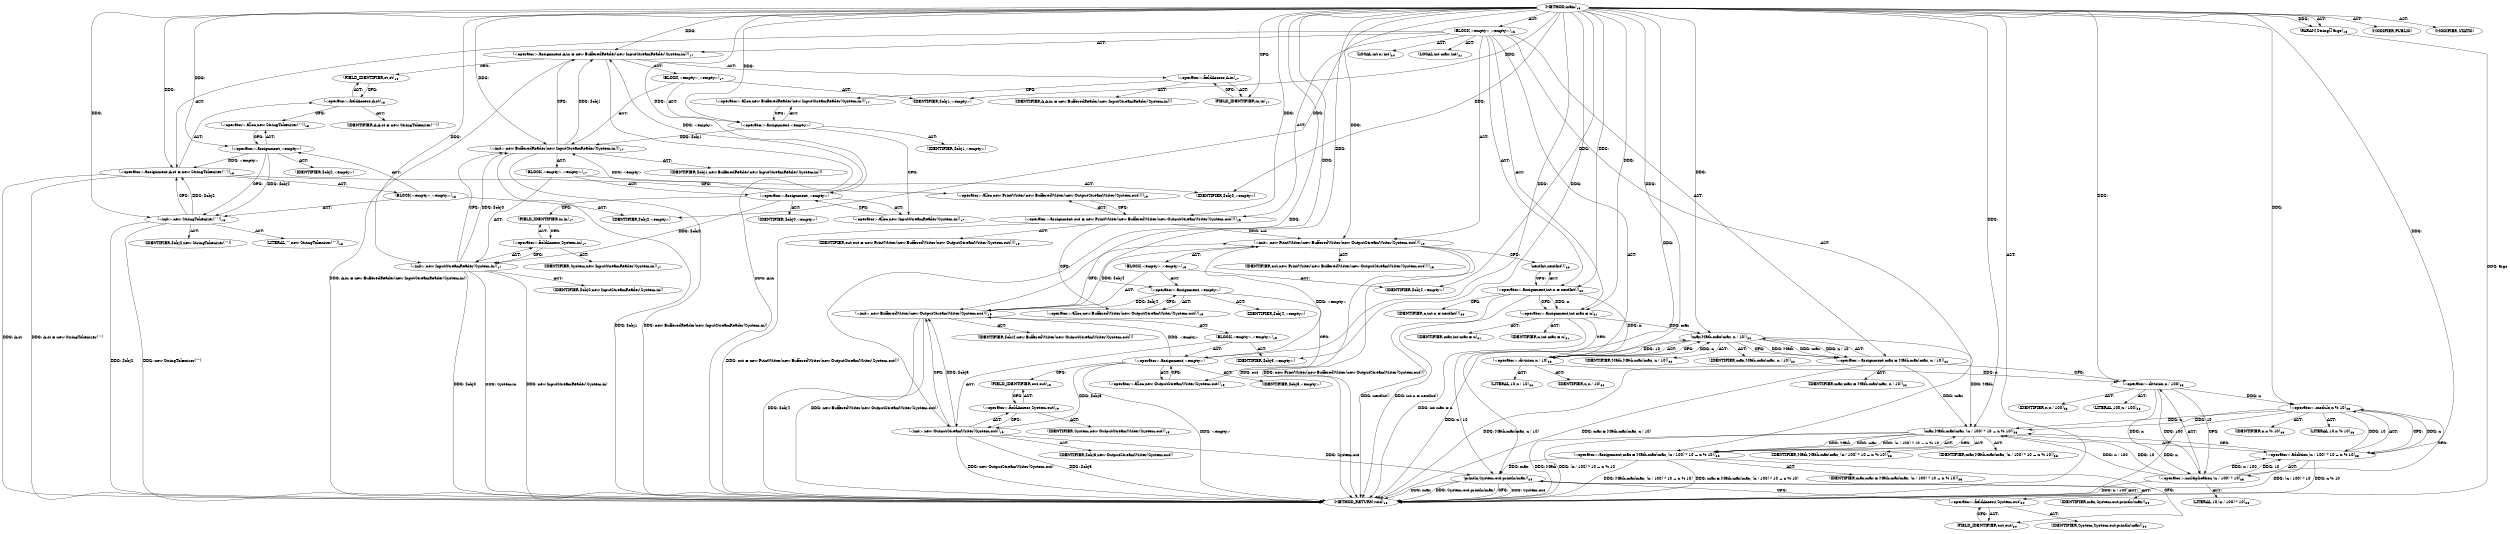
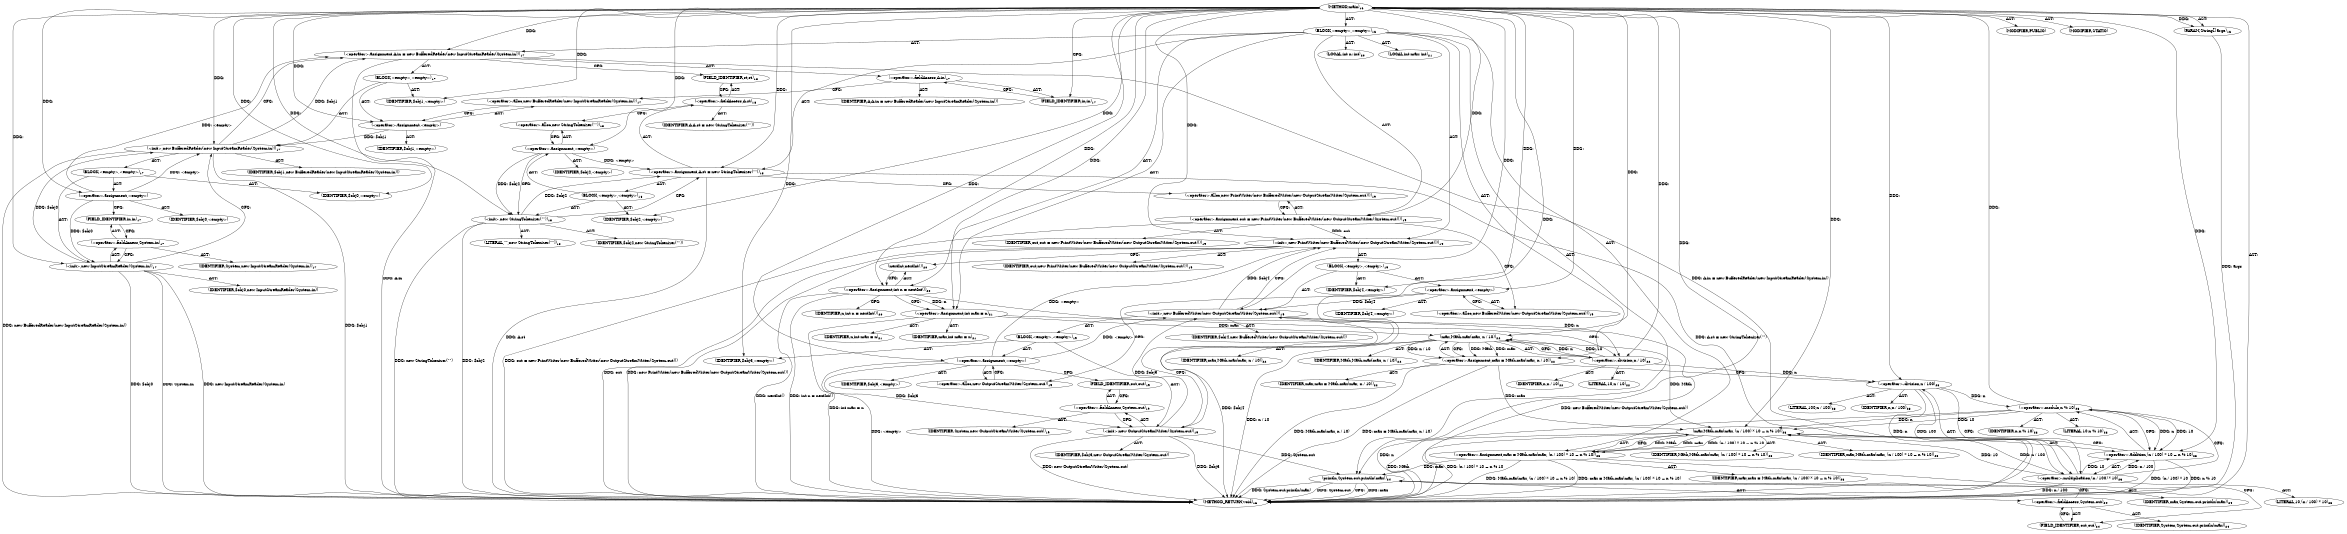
  digraph {
    n1 [label=<(METHOD,main)<SUB>16</SUB>>]
    n2 [label=<(PARAM,String[] args)<SUB>16</SUB>>]
    n3 [label=<(BLOCK,&lt;empty&gt;,&lt;empty&gt;)<SUB>16</SUB>>]
    n4 [label=<(&lt;operator&gt;.assignment,A.in = new BufferedReader(new InputStreamReader(System.in)))<SUB>17</SUB>>]
    n5 [label=<(FIELD_IDENTIFIER,in,in)<SUB>17</SUB>>]
    n6 [label=<(&lt;operator&gt;.assignment,&lt;empty&gt;)>]
    n7 [label=<(&lt;init&gt;,new BufferedReader(new InputStreamReader(System.in)))<SUB>17</SUB>>]
    n8 [label=<(&lt;operator&gt;.assignment,&lt;empty&gt;)>]
    n9 [label=<(&lt;init&gt;,new InputStreamReader(System.in))<SUB>17</SUB>>]
    n10 [label=<(IDENTIFIER,$obj0,&lt;empty&gt;)>]
    n11 [label=<(IDENTIFIER,$obj1,&lt;empty&gt;)>]
    n12 [label=<(&lt;operator&gt;.assignment,A.st = new StringTokenizer(&quot;&quot;))<SUB>18</SUB>>]
    n13 [label=<(&lt;operator&gt;.assignment,&lt;empty&gt;)>]
    n14 [label=<(&lt;init&gt;,new StringTokenizer(&quot;&quot;))<SUB>18</SUB>>]
    n15 [label=<(IDENTIFIER,$obj2,&lt;empty&gt;)>]
    n16 [label=<(&lt;operator&gt;.assignment,out = new PrintWriter(new BufferedWriter(new OutputStreamWriter(System.out))))<SUB>19</SUB>>]
    n17 [label=<(&lt;init&gt;,new PrintWriter(new BufferedWriter(new OutputStreamWriter(System.out))))<SUB>19</SUB>>]
    n18 [label=<(&lt;operator&gt;.assignment,&lt;empty&gt;)>]
    n19 [label=<(&lt;init&gt;,new BufferedWriter(new OutputStreamWriter(System.out)))<SUB>19</SUB>>]
    n20 [label=<(&lt;operator&gt;.assignment,&lt;empty&gt;)>]
    n21 [label=<(&lt;init&gt;,new OutputStreamWriter(System.out))<SUB>19</SUB>>]
    n22 [label=<(IDENTIFIER,$obj3,&lt;empty&gt;)>]
    n23 [label=<(IDENTIFIER,$obj4,&lt;empty&gt;)>]
    n24 [label=<(&lt;operator&gt;.assignment,int n = nextInt())<SUB>20</SUB>>]
    n25 [label=<(&lt;operator&gt;.assignment,int max = n)<SUB>21</SUB>>]
    n26 [label=<(max,Math.max(max, n / 10))<SUB>22</SUB>>]
    n27 [label=<(&lt;operator&gt;.division,n / 10)<SUB>22</SUB>>]
    n28 [label=<(max,Math.max(max, (n / 100) * 10 + n % 10))<SUB>23</SUB>>]
    n29 [label=<(&lt;operator&gt;.division,n / 100)<SUB>23</SUB>>]
    n30 [label=<(&lt;operator&gt;.modulo,n % 10)<SUB>23</SUB>>]
    n31 [label=<(println,System.out.println(max))<SUB>24</SUB>>]
    n32 [label=<(MODIFIER,PUBLIC)>]
    n33 [label=<(MODIFIER,STATIC)>]
    n34 [label=<(METHOD_RETURN,void)<SUB>16</SUB>>]
    n35 [label=<(&lt;operator&gt;.addition,(n / 100) * 10 + n % 10)<SUB>23</SUB>>]
    n36 [label=<(LOCAL,int n: int)<SUB>20</SUB>>]
    n37 [label=<(LOCAL,int max: int)<SUB>21</SUB>>]
    n38 [label=<(&lt;operator&gt;.assignment,max = Math.max(max, n / 10))<SUB>22</SUB>>]
    n39 [label=<(&lt;operator&gt;.assignment,max = Math.max(max, (n / 100) * 10 + n % 10))<SUB>23</SUB>>]
    n40 [label=<(&lt;operator&gt;.fieldAccess,A.in)<SUB>17</SUB>>]
    n41 [label=<(BLOCK,&lt;empty&gt;,&lt;empty&gt;)<SUB>17</SUB>>]
    n42 [label=<(FIELD_IDENTIFIER,st,st)<SUB>18</SUB>>]
    n43 [label=<(&lt;operator&gt;.alloc,new BufferedReader(new InputStreamReader(System.in)))<SUB>17</SUB>>]
    n44 [label=<(IDENTIFIER,$obj1,&lt;empty&gt;)>]
-   n45 [label=<(&lt;operator&gt;.alloc,new InputStreamReader(System.in))<SUB>17</SUB>>]
    n46 [label=<(IDENTIFIER,$obj1,new BufferedReader(new InputStreamReader(System.in)))>]
    n47 [label=<(BLOCK,&lt;empty&gt;,&lt;empty&gt;)<SUB>17</SUB>>]
    n48 [label=<(IDENTIFIER,$obj0,&lt;empty&gt;)>]
    n49 [label=<(FIELD_IDENTIFIER,in,in)<SUB>17</SUB>>]
    n50 [label=<(IDENTIFIER,$obj0,new InputStreamReader(System.in))>]
    n51 [label=<(&lt;operator&gt;.fieldAccess,System.in)<SUB>17</SUB>>]
    n52 [label=<(&lt;operator&gt;.fieldAccess,A.st)<SUB>18</SUB>>]
    n53 [label=<(BLOCK,&lt;empty&gt;,&lt;empty&gt;)<SUB>18</SUB>>]
    n54 [label=<(&lt;operator&gt;.alloc,new PrintWriter(new BufferedWriter(new OutputStreamWriter(System.out))))<SUB>19</SUB>>]
    n55 [label=<(&lt;operator&gt;.alloc,new StringTokenizer(&quot;&quot;))<SUB>18</SUB>>]
    n56 [label=<(IDENTIFIER,$obj2,&lt;empty&gt;)>]
    n57 [label=<(IDENTIFIER,$obj2,new StringTokenizer(&quot;&quot;))>]
    n58 [label=<(LITERAL,&quot;&quot;,new StringTokenizer(&quot;&quot;))<SUB>18</SUB>>]
    n59 [label=<(IDENTIFIER,out,out = new PrintWriter(new BufferedWriter(new OutputStreamWriter(System.out))))<SUB>19</SUB>>]
    n60 [label=<(&lt;operator&gt;.alloc,new BufferedWriter(new OutputStreamWriter(System.out)))<SUB>19</SUB>>]
    n61 [label=<(IDENTIFIER,out,new PrintWriter(new BufferedWriter(new OutputStreamWriter(System.out))))<SUB>19</SUB>>]
    n62 [label=<(BLOCK,&lt;empty&gt;,&lt;empty&gt;)<SUB>19</SUB>>]
    n63 [label=<(nextInt,nextInt())<SUB>20</SUB>>]
    n64 [label=<(IDENTIFIER,$obj4,&lt;empty&gt;)>]
    n65 [label=<(&lt;operator&gt;.alloc,new OutputStreamWriter(System.out))<SUB>19</SUB>>]
    n66 [label=<(IDENTIFIER,$obj4,new BufferedWriter(new OutputStreamWriter(System.out)))>]
    n67 [label=<(BLOCK,&lt;empty&gt;,&lt;empty&gt;)<SUB>19</SUB>>]
    n68 [label=<(IDENTIFIER,$obj3,&lt;empty&gt;)>]
    n69 [label=<(FIELD_IDENTIFIER,out,out)<SUB>19</SUB>>]
    n70 [label=<(IDENTIFIER,$obj3,new OutputStreamWriter(System.out))>]
    n71 [label=<(&lt;operator&gt;.fieldAccess,System.out)<SUB>19</SUB>>]
    n72 [label=<(IDENTIFIER,n,int n = nextInt())<SUB>20</SUB>>]
    n73 [label=<(IDENTIFIER,max,int max = n)<SUB>21</SUB>>]
    n74 [label=<(IDENTIFIER,n,int max = n)<SUB>21</SUB>>]
    n75 [label=<(IDENTIFIER,Math,Math.max(max, n / 10))<SUB>22</SUB>>]
    n76 [label=<(IDENTIFIER,max,Math.max(max, n / 10))<SUB>22</SUB>>]
    n77 [label=<(IDENTIFIER,n,n / 10)<SUB>22</SUB>>]
    n78 [label=<(LITERAL,10,n / 10)<SUB>22</SUB>>]
    n79 [label=<(IDENTIFIER,Math,Math.max(max, (n / 100) * 10 + n % 10))<SUB>23</SUB>>]
    n80 [label=<(IDENTIFIER,max,Math.max(max, (n / 100) * 10 + n % 10))<SUB>23</SUB>>]
    n81 [label=<(&lt;operator&gt;.multiplication,(n / 100) * 10)<SUB>23</SUB>>]
    n82 [label=<(LITERAL,10,(n / 100) * 10)<SUB>23</SUB>>]
    n83 [label=<(IDENTIFIER,n,n / 100)<SUB>23</SUB>>]
    n84 [label=<(LITERAL,100,n / 100)<SUB>23</SUB>>]
    n85 [label=<(IDENTIFIER,n,n % 10)<SUB>23</SUB>>]
    n86 [label=<(LITERAL,10,n % 10)<SUB>23</SUB>>]
    n87 [label=<(&lt;operator&gt;.fieldAccess,System.out)<SUB>24</SUB>>]
    n88 [label=<(IDENTIFIER,max,System.out.println(max))<SUB>24</SUB>>]
    n89 [label=<(IDENTIFIER,max,max = Math.max(max, n / 10))<SUB>22</SUB>>]
    n90 [label=<(IDENTIFIER,max,max = Math.max(max, (n / 100) * 10 + n % 10))<SUB>23</SUB>>]
    n91 [label=<(FIELD_IDENTIFIER,out,out)<SUB>24</SUB>>]
    n92 [label=<(IDENTIFIER,A,A.in = new BufferedReader(new InputStreamReader(System.in)))>]
    n93 [label=<(IDENTIFIER,System,new InputStreamReader(System.in))<SUB>17</SUB>>]
    n94 [label=<(IDENTIFIER,A,A.st = new StringTokenizer(&quot;&quot;))>]
    n95 [label=<(IDENTIFIER,System,new OutputStreamWriter(System.out))<SUB>19</SUB>>]
    n96 [label=<(IDENTIFIER,System,System.out.println(max))<SUB>24</SUB>>]
    n1 -> n2 [label="AST: "]
    n1 -> n2 [label="DDG: "]
    n1 -> n3 [label="AST: "]
    n1 -> n4 [label="DDG: "]
    n1 -> n5 [label="CFG: "]
    n1 -> n6 [label="DDG: "]
    n1 -> n7 [label="DDG: "]
    n1 -> n8 [label="DDG: "]
    n1 -> n9 [label="DDG: "]
    n1 -> n10 [label="DDG: "]
    n1 -> n11 [label="DDG: "]
    n1 -> n12 [label="DDG: "]
    n1 -> n13 [label="DDG: "]
    n1 -> n14 [label="DDG: "]
    n1 -> n15 [label="DDG: "]
    n1 -> n16 [label="DDG: "]
    n1 -> n17 [label="DDG: "]
    n1 -> n18 [label="DDG: "]
    n1 -> n19 [label="DDG: "]
    n1 -> n20 [label="DDG: "]
    n1 -> n21 [label="DDG: "]
    n1 -> n22 [label="DDG: "]
    n1 -> n23 [label="DDG: "]
    n1 -> n24 [label="DDG: "]
    n1 -> n25 [label="DDG: "]
    n1 -> n26 [label="DDG: "]
    n1 -> n27 [label="DDG: "]
    n1 -> n28 [label="DDG: "]
    n1 -> n29 [label="DDG: "]
-   n1 -> n30 [label="DDG: "]
+   n30 -> n1 [label="DDG: "]
    n1 -> n31 [label="DDG: "]
    n1 -> n32 [label="AST: "]
    n1 -> n33 [label="AST: "]
    n1 -> n34 [label="AST: "]
    n1 -> n35 [label="DDG: "]
    n2 -> n34 [label="DDG: args"]
    n3 -> n4 [label="AST: "]
    n3 -> n12 [label="AST: "]
    n3 -> n16 [label="AST: "]
    n3 -> n17 [label="AST: "]
    n3 -> n24 [label="AST: "]
    n3 -> n25 [label="AST: "]
    n3 -> n31 [label="AST: "]
    n3 -> n36 [label="AST: "]
    n3 -> n37 [label="AST: "]
    n3 -> n38 [label="AST: "]
    n3 -> n39 [label="AST: "]
    n4 -> n34 [label="DDG: A.in"]
    n4 -> n34 [label="DDG: A.in = new BufferedReader(new InputStreamReader(System.in))"]
    n4 -> n40 [label="AST: "]
    n4 -> n41 [label="AST: "]
    n4 -> n42 [label="CFG: "]
    n5 -> n40 [label="CFG: "]
    n6 -> n7 [label="DDG: $obj1"]
    n6 -> n43 [label="AST: "]
    n6 -> n44 [label="AST: "]
-   n6 -> n45 [label="CFG: "]
    n7 -> n4 [label="CFG: "]
    n7 -> n4 [label="DDG: $obj1"]
    n7 -> n34 [label="DDG: $obj1"]
    n7 -> n34 [label="DDG: new BufferedReader(new InputStreamReader(System.in))"]
    n7 -> n46 [label="AST: "]
    n7 -> n47 [label="AST: "]
    n8 -> n4 [label="DDG: &lt;empty&gt;"]
    n8 -> n7 [label="DDG: &lt;empty&gt;"]
    n8 -> n9 [label="DDG: $obj0"]
-   n8 -> n45 [label="AST: "]
    n8 -> n48 [label="AST: "]
    n8 -> n49 [label="CFG: "]
    n9 -> n7 [label="CFG: "]
    n9 -> n7 [label="DDG: $obj0"]
    n9 -> n34 [label="DDG: $obj0"]
    n9 -> n34 [label="DDG: System.in"]
    n9 -> n34 [label="DDG: new InputStreamReader(System.in)"]
    n9 -> n50 [label="AST: "]
    n9 -> n51 [label="AST: "]
    n12 -> n34 [label="DDG: A.st"]
    n12 -> n34 [label="DDG: A.st = new StringTokenizer(&quot;&quot;)"]
    n12 -> n52 [label="AST: "]
    n12 -> n53 [label="AST: "]
    n12 -> n54 [label="CFG: "]
    n13 -> n12 [label="DDG: &lt;empty&gt;"]
    n13 -> n14 [label="CFG: "]
    n13 -> n14 [label="DDG: $obj2"]
    n13 -> n55 [label="AST: "]
    n13 -> n56 [label="AST: "]
    n14 -> n12 [label="CFG: "]
    n14 -> n12 [label="DDG: $obj2"]
    n14 -> n34 [label="DDG: $obj2"]
    n14 -> n34 [label="DDG: new StringTokenizer(&quot;&quot;)"]
    n14 -> n57 [label="AST: "]
    n14 -> n58 [label="AST: "]
    n16 -> n17 [label="DDG: out"]
    n16 -> n34 [label="DDG: out = new PrintWriter(new BufferedWriter(new OutputStreamWriter(System.out)))"]
    n16 -> n54 [label="AST: "]
    n16 -> n59 [label="AST: "]
    n16 -> n60 [label="CFG: "]
    n17 -> n34 [label="DDG: out"]
    n17 -> n34 [label="DDG: new PrintWriter(new BufferedWriter(new OutputStreamWriter(System.out)))"]
    n17 -> n61 [label="AST: "]
    n17 -> n62 [label="AST: "]
    n17 -> n63 [label="CFG: "]
    n18 -> n19 [label="DDG: $obj4"]
    n18 -> n60 [label="AST: "]
    n18 -> n64 [label="AST: "]
    n18 -> n65 [label="CFG: "]
    n19 -> n17 [label="CFG: "]
    n19 -> n17 [label="DDG: $obj4"]
    n19 -> n34 [label="DDG: $obj4"]
    n19 -> n34 [label="DDG: new BufferedWriter(new OutputStreamWriter(System.out))"]
    n19 -> n66 [label="AST: "]
    n19 -> n67 [label="AST: "]
    n20 -> n17 [label="DDG: &lt;empty&gt;"]
    n20 -> n19 [label="DDG: &lt;empty&gt;"]
    n20 -> n21 [label="DDG: $obj3"]
    n20 -> n34 [label="DDG: &lt;empty&gt;"]
    n20 -> n65 [label="AST: "]
    n20 -> n68 [label="AST: "]
    n20 -> n69 [label="CFG: "]
    n21 -> n19 [label="CFG: "]
    n21 -> n19 [label="DDG: $obj3"]
    n21 -> n31 [label="DDG: System.out"]
    n21 -> n34 [label="DDG: $obj3"]
    n21 -> n34 [label="DDG: new OutputStreamWriter(System.out)"]
    n21 -> n70 [label="AST: "]
    n21 -> n71 [label="AST: "]
    n24 -> n25 [label="CFG: "]
    n24 -> n25 [label="DDG: n"]
    n24 -> n27 [label="DDG: n"]
    n24 -> n34 [label="DDG: nextInt()"]
    n24 -> n34 [label="DDG: int n = nextInt()"]
    n24 -> n63 [label="AST: "]
    n24 -> n72 [label="CFG: "]
    n25 -> n26 [label="DDG: max"]
    n25 -> n27 [label="CFG: "]
    n25 -> n34 [label="DDG: int max = n"]
    n25 -> n73 [label="AST: "]
    n25 -> n74 [label="AST: "]
    n26 -> n27 [label="AST: "]
    n26 -> n28 [label="DDG: Math"]
    n26 -> n34 [label="DDG: n / 10"]
    n26 -> n38 [label="CFG: "]
    n26 -> n38 [label="DDG: Math"]
    n26 -> n38 [label="DDG: max"]
    n26 -> n38 [label="DDG: n / 10"]
    n26 -> n75 [label="AST: "]
    n26 -> n76 [label="AST: "]
    n27 -> n26 [label="CFG: "]
    n27 -> n26 [label="DDG: n"]
    n27 -> n26 [label="DDG: 10"]
    n27 -> n29 [label="DDG: n"]
    n27 -> n77 [label="AST: "]
    n27 -> n78 [label="AST: "]
    n28 -> n34 [label="DDG: Math"]
    n28 -> n34 [label="DDG: (n / 100) * 10 + n % 10"]
    n28 -> n35 [label="AST: "]
    n28 -> n39 [label="CFG: "]
    n28 -> n39 [label="DDG: Math"]
    n28 -> n39 [label="DDG: max"]
    n28 -> n39 [label="DDG: (n / 100) * 10 + n % 10"]
    n28 -> n79 [label="AST: "]
    n28 -> n80 [label="AST: "]
    n29 -> n30 [label="DDG: n"]
    n29 -> n81 [label="CFG: "]
    n29 -> n81 [label="DDG: n"]
    n29 -> n81 [label="DDG: 100"]
    n29 -> n83 [label="AST: "]
    n29 -> n84 [label="AST: "]
    n30 -> n28 [label="DDG: n"]
    n30 -> n28 [label="DDG: 10"]
    n30 -> n34 [label="DDG: n"]
    n30 -> n35 [label="CFG: "]
    n30 -> n35 [label="DDG: n"]
    n30 -> n35 [label="DDG: 10"]
    n30 -> n85 [label="AST: "]
    n30 -> n86 [label="AST: "]
    n31 -> n34 [label="CFG: "]
    n31 -> n34 [label="DDG: System.out"]
    n31 -> n34 [label="DDG: max"]
    n31 -> n34 [label="DDG: System.out.println(max)"]
    n31 -> n87 [label="AST: "]
    n31 -> n88 [label="AST: "]
    n35 -> n28 [label="CFG: "]
    n35 -> n30 [label="AST: "]
    n35 -> n34 [label="DDG: (n / 100) * 10"]
    n35 -> n34 [label="DDG: n % 10"]
    n35 -> n81 [label="AST: "]
    n38 -> n26 [label="AST: "]
    n38 -> n28 [label="DDG: max"]
    n38 -> n29 [label="CFG: "]
    n38 -> n34 [label="DDG: Math.max(max, n / 10)"]
    n38 -> n34 [label="DDG: max = Math.max(max, n / 10)"]
    n38 -> n89 [label="AST: "]
    n39 -> n28 [label="AST: "]
    n39 -> n31 [label="DDG: max"]
    n39 -> n34 [label="DDG: Math.max(max, (n / 100) * 10 + n % 10)"]
    n39 -> n34 [label="DDG: max = Math.max(max, (n / 100) * 10 + n % 10)"]
    n39 -> n90 [label="AST: "]
    n39 -> n91 [label="CFG: "]
    n40 -> n5 [label="AST: "]
    n40 -> n43 [label="CFG: "]
    n40 -> n92 [label="AST: "]
    n41 -> n6 [label="AST: "]
    n41 -> n7 [label="AST: "]
    n41 -> n11 [label="AST: "]
    n42 -> n52 [label="CFG: "]
    n43 -> n6 [label="CFG: "]
-   n45 -> n8 [label="CFG: "]
    n47 -> n8 [label="AST: "]
    n47 -> n9 [label="AST: "]
    n47 -> n10 [label="AST: "]
    n49 -> n51 [label="CFG: "]
    n51 -> n9 [label="CFG: "]
    n51 -> n49 [label="AST: "]
    n51 -> n93 [label="AST: "]
    n52 -> n42 [label="AST: "]
    n52 -> n55 [label="CFG: "]
    n52 -> n94 [label="AST: "]
    n53 -> n13 [label="AST: "]
    n53 -> n14 [label="AST: "]
    n53 -> n15 [label="AST: "]
    n54 -> n16 [label="CFG: "]
    n55 -> n13 [label="CFG: "]
    n60 -> n18 [label="CFG: "]
    n62 -> n18 [label="AST: "]
    n62 -> n19 [label="AST: "]
    n62 -> n23 [label="AST: "]
    n63 -> n24 [label="CFG: "]
    n65 -> n20 [label="CFG: "]
    n67 -> n20 [label="AST: "]
    n67 -> n21 [label="AST: "]
    n67 -> n22 [label="AST: "]
    n69 -> n71 [label="CFG: "]
    n71 -> n21 [label="CFG: "]
    n71 -> n69 [label="AST: "]
    n71 -> n95 [label="AST: "]
    n81 -> n28 [label="DDG: n / 100"]
    n81 -> n28 [label="DDG: 10"]
    n81 -> n29 [label="AST: "]
    n81 -> n30 [label="CFG: "]
    n81 -> n34 [label="DDG: n / 100"]
    n81 -> n35 [label="DDG: n / 100"]
    n81 -> n35 [label="DDG: 10"]
    n81 -> n82 [label="AST: "]
    n87 -> n31 [label="CFG: "]
    n87 -> n91 [label="AST: "]
    n87 -> n96 [label="AST: "]
    n91 -> n87 [label="CFG: "]
  }
